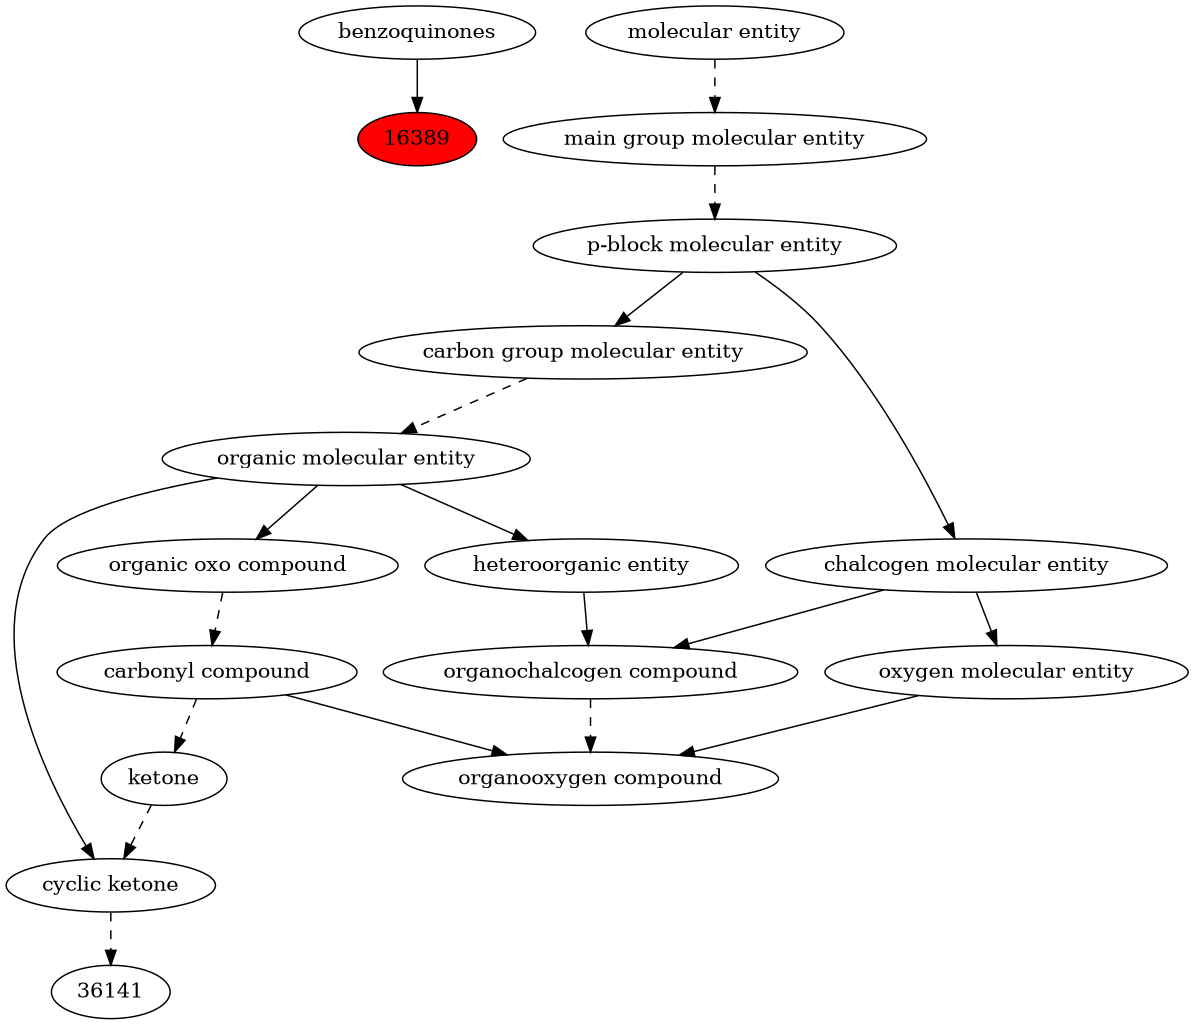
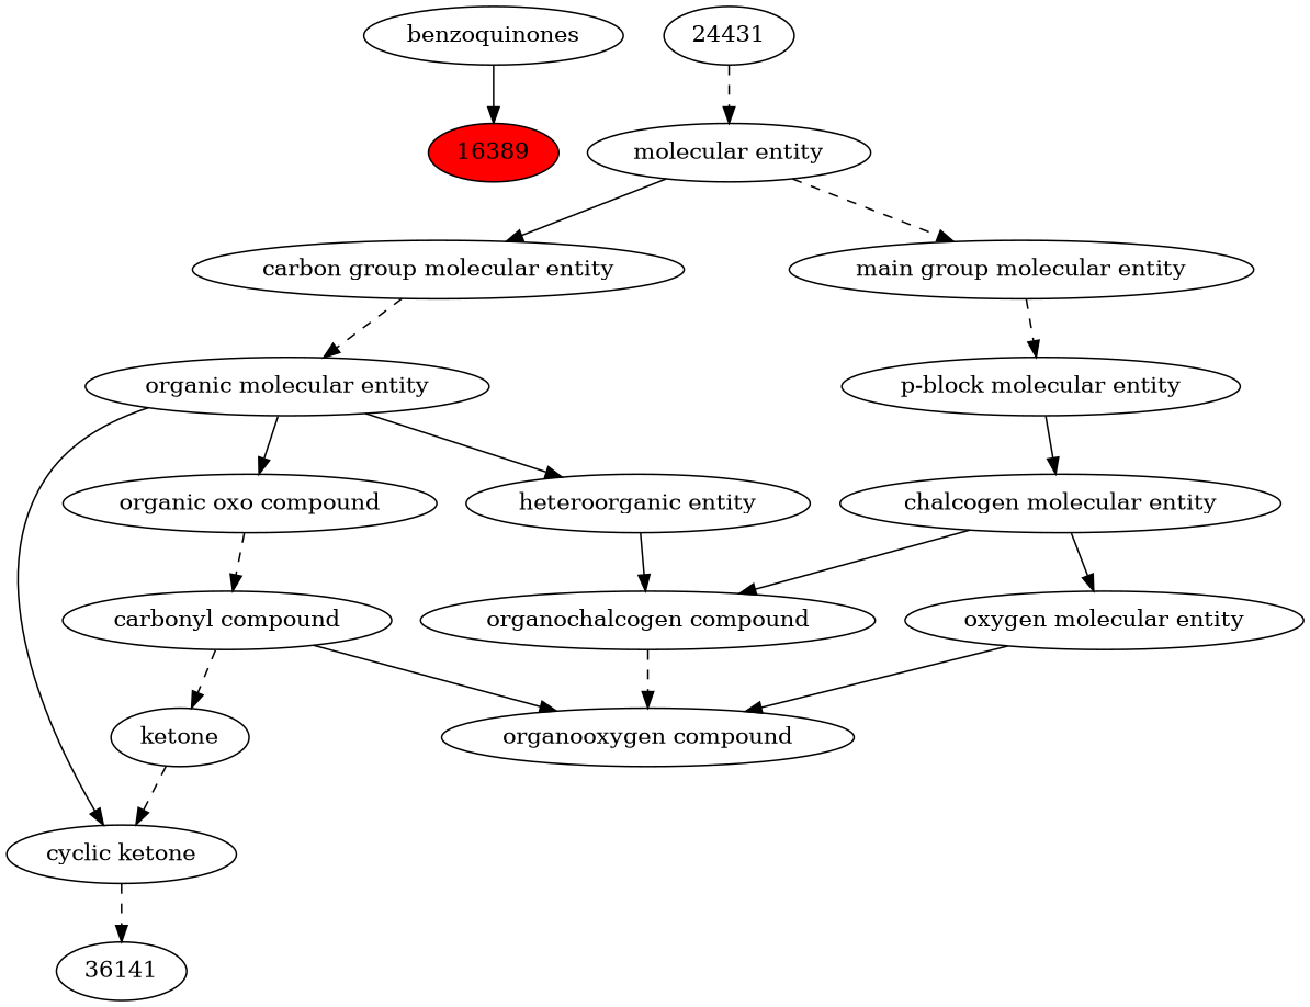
  digraph {
    edge [style=solid]
    n1 [fillcolor=red label=16389 style=filled]
    n2 [label=benzoquinones]
    n3 [label=36141]
    n4 [label="organic molecular entity"]
    n5 [label="organic oxo compound"]
    n6 [label="heteroorganic entity"]
    n7 [label="cyclic ketone"]
    n8 [label="carbonyl compound"]
    n9 [label="organochalcogen compound"]
    n10 [label="carbon group molecular entity"]
    n11 [label=ketone]
    n12 [label="p-block molecular entity"]
    n13 [label="chalcogen molecular entity"]
    n14 [label="oxygen molecular entity"]
    n15 [label="organooxygen compound"]
    n16 [label="main group molecular entity"]
    n17 [label="molecular entity"]
+   n18 [label=24431]
    n2 -> n1
    n4 -> n5
    n4 -> n6
    n4 -> n7
    n5 -> n8 [style=dashed]
    n6 -> n9
    n7 -> n3 [style=dashed]
    n8 -> n11 [style=dashed]
    n8 -> n15
    n9 -> n15 [style=dashed]
    n10 -> n4 [style=dashed]
    n11 -> n7 [style=dashed]
-   n12 -> n10
+   n17 -> n10
    n12 -> n13
    n13 -> n9
    n13 -> n14
    n14 -> n15
    n16 -> n12 [style=dashed]
    n17 -> n16 [style=dashed]
+   n18 -> n17 [style=dashed]
  }
